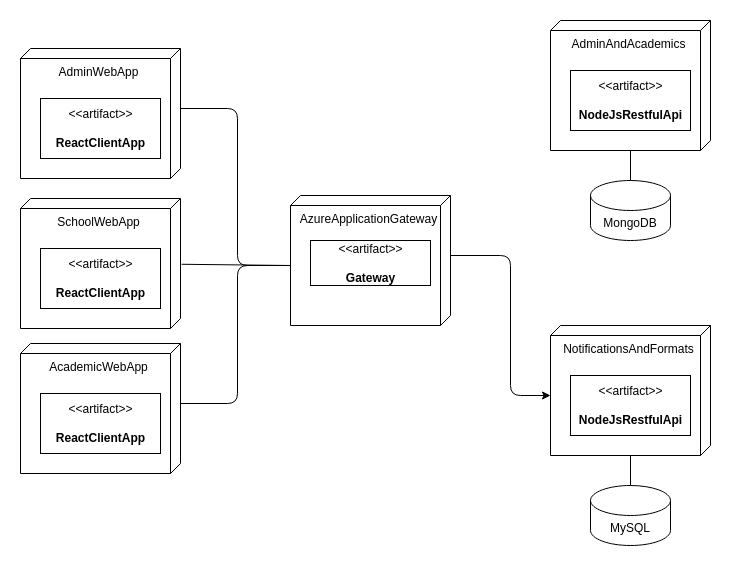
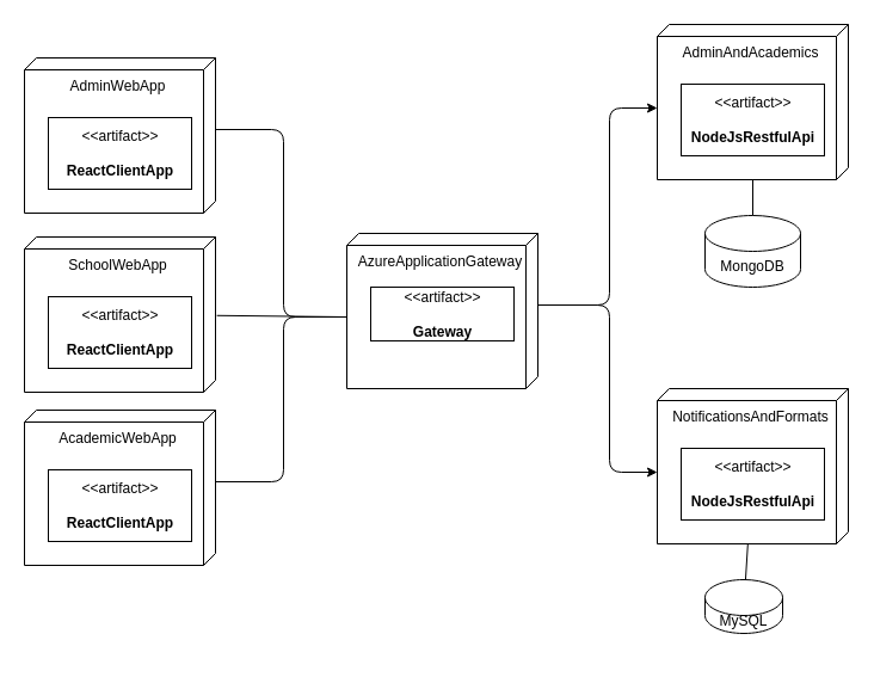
  <mxCell id="0" />
  <mxCell id="1" parent="0" />
  <mxCell id="2" value="" style="group" parent="1" vertex="1" connectable="0"><mxGeometry x="550" y="20" width="160" height="220" as="geometry" /></mxCell>
  <mxCell id="3" value="" style="group" parent="2" vertex="1" connectable="0"><mxGeometry width="160" height="130" as="geometry" /></mxCell>
  <mxCell id="4" value="AdminAndAcademics" style="verticalAlign=top;align=center;shape=cube;size=10;direction=south;fontStyle=0;html=1;boundedLbl=1;spacingLeft=5;container=0;" parent="3" vertex="1"><mxGeometry width="160" height="130" as="geometry" /></mxCell>
  <mxCell id="5" value="&amp;lt;&amp;lt;artifact&amp;gt;&amp;gt;&lt;br&gt;&lt;br&gt;&lt;b&gt;NodeJsRestfulApi&lt;/b&gt;" style="html=1;align=center;verticalAlign=middle;dashed=0;fontSize=12;" parent="3" vertex="1"><mxGeometry x="20" y="50" width="120" height="60" as="geometry" /></mxCell>
  <mxCell id="6" value="MongoDB" style="shape=cylinder3;whiteSpace=wrap;html=1;boundedLbl=1;backgroundOutline=1;size=15;fontSize=12;" parent="2" vertex="1"><mxGeometry x="40" y="160" width="80" height="60" as="geometry" /></mxCell>
  <mxCell id="7" value="" style="edgeStyle=none;html=1;fontSize=12;endArrow=none;endFill=0;" parent="2" source="4" target="6" edge="1"><mxGeometry relative="1" as="geometry" /></mxCell>
  <mxCell id="8" value="" style="group" parent="1" vertex="1" connectable="0"><mxGeometry x="20" y="343" width="160" height="130" as="geometry" /></mxCell>
  <mxCell id="9" value="AcademicWebApp" style="verticalAlign=top;align=center;shape=cube;size=10;direction=south;fontStyle=0;html=1;boundedLbl=1;spacingLeft=5;container=0;" parent="8" vertex="1"><mxGeometry width="160" height="130" as="geometry" /></mxCell>
  <mxCell id="10" value="&amp;lt;&amp;lt;artifact&amp;gt;&amp;gt;&lt;br&gt;&lt;br&gt;&lt;b&gt;ReactClientApp&lt;/b&gt;" style="html=1;align=center;verticalAlign=middle;dashed=0;fontSize=12;" parent="8" vertex="1"><mxGeometry x="20" y="50" width="120" height="60" as="geometry" /></mxCell>
  <mxCell id="11" value="" style="group" parent="1" vertex="1" connectable="0"><mxGeometry x="290" y="195" width="160" height="130" as="geometry" /></mxCell>
  <mxCell id="12" value="AzureApplicationGateway" style="verticalAlign=top;align=center;shape=cube;size=10;direction=south;fontStyle=0;html=1;boundedLbl=1;spacingLeft=5;container=0;" parent="11" vertex="1"><mxGeometry width="160" height="130" as="geometry" /></mxCell>
  <mxCell id="13" value="&amp;lt;&amp;lt;artifact&amp;gt;&amp;gt;&lt;br&gt;&lt;br&gt;&lt;b&gt;Gateway&lt;/b&gt;" style="html=1;align=center;verticalAlign=middle;dashed=0;fontSize=12;container=0;" parent="11" vertex="1"><mxGeometry x="20" y="45" width="120" height="45" as="geometry" /></mxCell>
  <mxCell id="14" value="" style="group" parent="1" vertex="1" connectable="0"><mxGeometry x="20" y="48" width="160" height="130" as="geometry" /></mxCell>
  <mxCell id="15" value="AdminWebApp" style="verticalAlign=top;align=center;shape=cube;size=10;direction=south;fontStyle=0;html=1;boundedLbl=1;spacingLeft=5;container=0;" parent="14" vertex="1"><mxGeometry width="160" height="130" as="geometry" /></mxCell>
  <mxCell id="16" value="&amp;lt;&amp;lt;artifact&amp;gt;&amp;gt;&lt;br&gt;&lt;br&gt;&lt;b&gt;ReactClientApp&lt;/b&gt;" style="html=1;align=center;verticalAlign=middle;dashed=0;fontSize=12;container=0;" parent="14" vertex="1"><mxGeometry x="20" y="50" width="120" height="60" as="geometry" /></mxCell>
  <mxCell id="17" value="" style="group" parent="1" vertex="1" connectable="0"><mxGeometry x="20" y="198" width="160" height="130" as="geometry" /></mxCell>
  <mxCell id="18" value="SchoolWebApp" style="verticalAlign=top;align=center;shape=cube;size=10;direction=south;fontStyle=0;html=1;boundedLbl=1;spacingLeft=5;container=0;" parent="17" vertex="1"><mxGeometry width="160" height="130" as="geometry" /></mxCell>
  <mxCell id="19" value="&amp;lt;&amp;lt;artifact&amp;gt;&amp;gt;&lt;br&gt;&lt;br&gt;&lt;b&gt;ReactClientApp&lt;/b&gt;" style="html=1;align=center;verticalAlign=middle;dashed=0;fontSize=12;container=0;" parent="17" vertex="1"><mxGeometry x="20" y="50" width="120" height="60" as="geometry" /></mxCell>
  <mxCell id="20" style="edgeStyle=none;html=1;exitX=0.506;exitY=-0.007;exitDx=0;exitDy=0;exitPerimeter=0;entryX=0;entryY=0;entryDx=70;entryDy=160;entryPerimeter=0;endArrow=none;endFill=0;" parent="1" source="18" target="12" edge="1"><mxGeometry relative="1" as="geometry" /></mxCell>
  <mxCell id="21" style="edgeStyle=none;html=1;exitX=0;exitY=0;exitDx=60;exitDy=0;exitPerimeter=0;entryX=0;entryY=0;entryDx=70;entryDy=160;entryPerimeter=0;endArrow=none;endFill=0;" parent="1" source="15" target="12" edge="1"><mxGeometry relative="1" as="geometry"><Array as="points"><mxPoint x="237" y="108" /><mxPoint x="237" y="265" /></Array></mxGeometry></mxCell>
  <mxCell id="22" style="edgeStyle=none;html=1;exitX=0;exitY=0;exitDx=60;exitDy=0;exitPerimeter=0;entryX=0;entryY=0;entryDx=70;entryDy=160;entryPerimeter=0;endArrow=none;endFill=0;" parent="1" source="9" target="12" edge="1"><mxGeometry relative="1" as="geometry"><Array as="points"><mxPoint x="237" y="403" /><mxPoint x="237" y="265" /></Array></mxGeometry></mxCell>
  <mxCell id="23" value="" style="group" parent="1" vertex="1" connectable="0"><mxGeometry x="550" y="325" width="160" height="220" as="geometry" /></mxCell>
  <mxCell id="24" value="" style="group" parent="23" vertex="1" connectable="0"><mxGeometry width="160" height="130" as="geometry" /></mxCell>
  <mxCell id="25" value="NotificationsAndFormats" style="verticalAlign=top;align=center;shape=cube;size=10;direction=south;fontStyle=0;html=1;boundedLbl=1;spacingLeft=5;container=0;" parent="24" vertex="1"><mxGeometry width="160" height="130" as="geometry" /></mxCell>
  <mxCell id="26" value="&amp;lt;&amp;lt;artifact&amp;gt;&amp;gt;&lt;br&gt;&lt;br&gt;&lt;b&gt;NodeJsRestfulApi&lt;/b&gt;" style="html=1;align=center;verticalAlign=middle;dashed=0;fontSize=12;" parent="24" vertex="1"><mxGeometry x="20" y="50" width="120" height="60" as="geometry" /></mxCell>
- <mxCell id="27" value="MySQL" style="shape=cylinder3;whiteSpace=wrap;html=1;boundedLbl=1;backgroundOutline=1;size=15;fontSize=12;" parent="23" vertex="1"><mxGeometry x="40" y="160" width="80" height="60" as="geometry" /></mxCell>
+ <mxCell id="27" value="MySQL" style="shape=cylinder3;whiteSpace=wrap;html=1;boundedLbl=1;backgroundOutline=1;size=15;fontSize=12;" parent="23" vertex="1"><mxGeometry x="40" y="160" width="65" height="45" as="geometry" /></mxCell>
  <mxCell id="28" value="" style="edgeStyle=none;html=1;fontSize=12;endArrow=none;endFill=0;" parent="23" source="25" target="27" edge="1"><mxGeometry relative="1" as="geometry" /></mxCell>
+ <mxCell id="29" style="edgeStyle=none;html=1;exitX=0;exitY=0;exitDx=60;exitDy=0;exitPerimeter=0;entryX=0;entryY=0;entryDx=70;entryDy=160;entryPerimeter=0;" parent="1" source="12" target="4" edge="1"><mxGeometry relative="1" as="geometry"><Array as="points"><mxPoint x="510" y="255" /><mxPoint x="510" y="90" /></Array></mxGeometry></mxCell>
  <mxCell id="30" style="edgeStyle=none;html=1;exitX=0;exitY=0;exitDx=60;exitDy=0;exitPerimeter=0;entryX=0;entryY=0;entryDx=70;entryDy=160;entryPerimeter=0;" parent="1" source="12" target="25" edge="1"><mxGeometry relative="1" as="geometry"><Array as="points"><mxPoint x="510" y="255" /><mxPoint x="510" y="395" /></Array></mxGeometry></mxCell>
